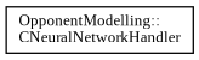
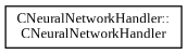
  digraph {
    rankdir=LR
    fontname="Liberation Serif"
-   n1 [color=black fillcolor=white fontname="Liberation Serif" fontsize=10 height=0.2 label="OpponentModelling::\lCNeuralNetworkHandler" shape=record style=filled width=0.4]
+   n1 [color=black fillcolor=white fontname="Liberation Serif" fontsize=10 height=0.2 label="CNeuralNetworkHandler::\lCNeuralNetworkHandler" shape=record style=filled width=0.4]
  }
